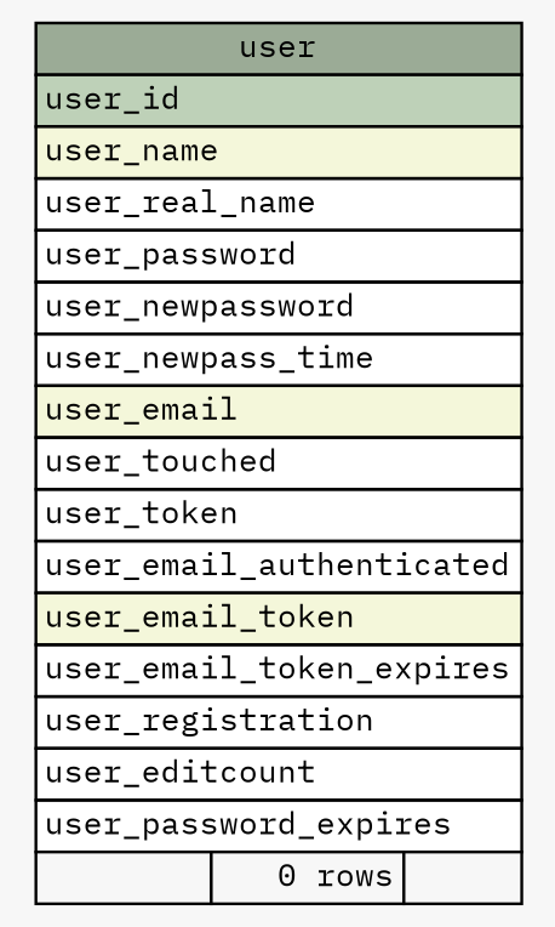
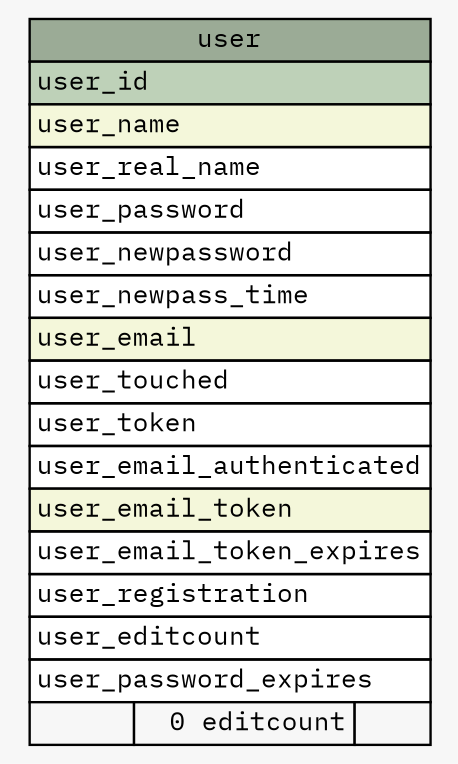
  digraph {
    bgcolor="#f7f7f7"
    fontname="IBM Plex Mono"
    fontsize=11
    nodesep=0.18
    rankdir=RL
    ranksep=0.46
-   n1 [fontname="IBM Plex Mono" fontsize=11 label=<     <TABLE BORDER="0" CELLBORDER="1" CELLSPACING="0" BGCOLOR="#ffffff">       <TR><TD COLSPAN="3" BGCOLOR="#9bab96" ALIGN="CENTER">user</TD></TR>       <TR><TD PORT="user_id" COLSPAN="3" BGCOLOR="#bed1b8" ALIGN="LEFT">user_id</TD></TR>       <TR><TD PORT="user_name" COLSPAN="3" BGCOLOR="#f4f7da" ALIGN="LEFT">user_name</TD></TR>       <TR><TD PORT="user_real_name" COLSPAN="3" ALIGN="LEFT">user_real_name</TD></TR>       <TR><TD PORT="user_password" COLSPAN="3" ALIGN="LEFT">user_password</TD></TR>       <TR><TD PORT="user_newpassword" COLSPAN="3" ALIGN="LEFT">user_newpassword</TD></TR>       <TR><TD PORT="user_newpass_time" COLSPAN="3" ALIGN="LEFT">user_newpass_time</TD></TR>       <TR><TD PORT="user_email" COLSPAN="3" BGCOLOR="#f4f7da" ALIGN="LEFT">user_email</TD></TR>       <TR><TD PORT="user_touched" COLSPAN="3" ALIGN="LEFT">user_touched</TD></TR>       <TR><TD PORT="user_token" COLSPAN="3" ALIGN="LEFT">user_token</TD></TR>       <TR><TD PORT="user_email_authenticated" COLSPAN="3" ALIGN="LEFT">user_email_authenticated</TD></TR>       <TR><TD PORT="user_email_token" COLSPAN="3" BGCOLOR="#f4f7da" ALIGN="LEFT">user_email_token</TD></TR>       <TR><TD PORT="user_email_token_expires" COLSPAN="3" ALIGN="LEFT">user_email_token_expires</TD></TR>       <TR><TD PORT="user_registration" COLSPAN="3" ALIGN="LEFT">user_registration</TD></TR>       <TR><TD PORT="user_editcount" COLSPAN="3" ALIGN="LEFT">user_editcount</TD></TR>       <TR><TD PORT="user_password_expires" COLSPAN="3" ALIGN="LEFT">user_password_expires</TD></TR>       <TR><TD ALIGN="LEFT" BGCOLOR="#f7f7f7">  </TD><TD ALIGN="RIGHT" BGCOLOR="#f7f7f7">0 rows</TD><TD ALIGN="RIGHT" BGCOLOR="#f7f7f7">  </TD></TR>     </TABLE>> shape=plaintext]
+   n1 [fontname="IBM Plex Mono" fontsize=11 label=<     <TABLE BORDER="0" CELLBORDER="1" CELLSPACING="0" BGCOLOR="#ffffff">       <TR><TD COLSPAN="3" BGCOLOR="#9bab96" ALIGN="CENTER">user</TD></TR>       <TR><TD PORT="user_id" COLSPAN="3" BGCOLOR="#bed1b8" ALIGN="LEFT">user_id</TD></TR>       <TR><TD PORT="user_name" COLSPAN="3" BGCOLOR="#f4f7da" ALIGN="LEFT">user_name</TD></TR>       <TR><TD PORT="user_real_name" COLSPAN="3" ALIGN="LEFT">user_real_name</TD></TR>       <TR><TD PORT="user_password" COLSPAN="3" ALIGN="LEFT">user_password</TD></TR>       <TR><TD PORT="user_newpassword" COLSPAN="3" ALIGN="LEFT">user_newpassword</TD></TR>       <TR><TD PORT="user_newpass_time" COLSPAN="3" ALIGN="LEFT">user_newpass_time</TD></TR>       <TR><TD PORT="user_email" COLSPAN="3" BGCOLOR="#f4f7da" ALIGN="LEFT">user_email</TD></TR>       <TR><TD PORT="user_touched" COLSPAN="3" ALIGN="LEFT">user_touched</TD></TR>       <TR><TD PORT="user_token" COLSPAN="3" ALIGN="LEFT">user_token</TD></TR>       <TR><TD PORT="user_email_authenticated" COLSPAN="3" ALIGN="LEFT">user_email_authenticated</TD></TR>       <TR><TD PORT="user_email_token" COLSPAN="3" BGCOLOR="#f4f7da" ALIGN="LEFT">user_email_token</TD></TR>       <TR><TD PORT="user_email_token_expires" COLSPAN="3" ALIGN="LEFT">user_email_token_expires</TD></TR>       <TR><TD PORT="user_registration" COLSPAN="3" ALIGN="LEFT">user_registration</TD></TR>       <TR><TD PORT="user_editcount" COLSPAN="3" ALIGN="LEFT">user_editcount</TD></TR>       <TR><TD PORT="user_password_expires" COLSPAN="3" ALIGN="LEFT">user_password_expires</TD></TR>       <TR><TD ALIGN="LEFT" BGCOLOR="#f7f7f7">  </TD><TD ALIGN="RIGHT" BGCOLOR="#f7f7f7">0 editcount</TD><TD ALIGN="RIGHT" BGCOLOR="#f7f7f7">  </TD></TR>     </TABLE>> shape=plaintext]
  }
